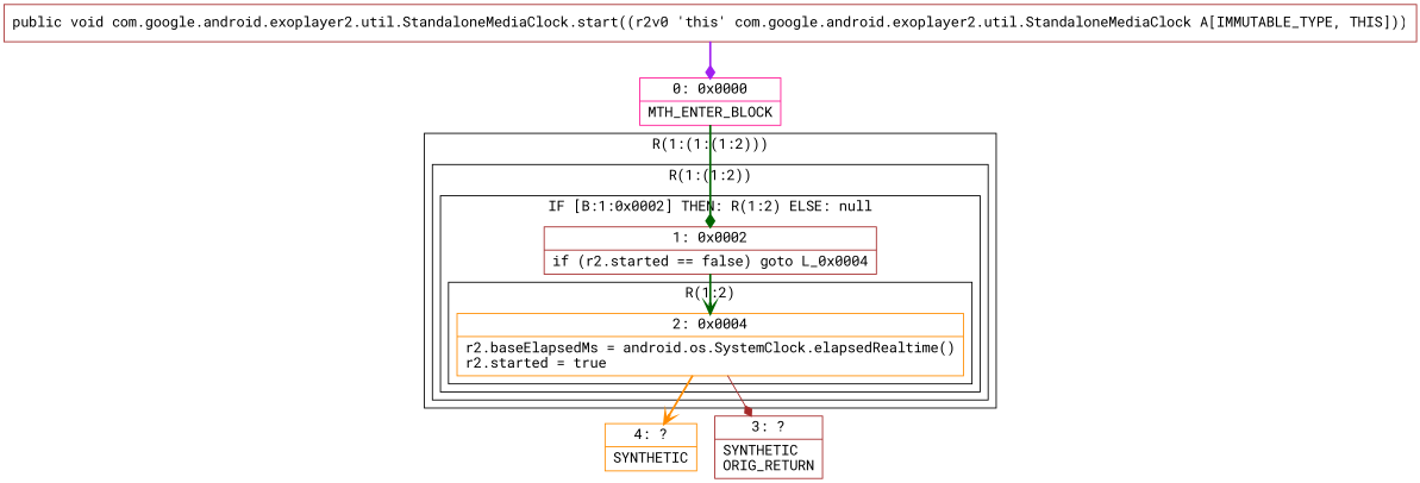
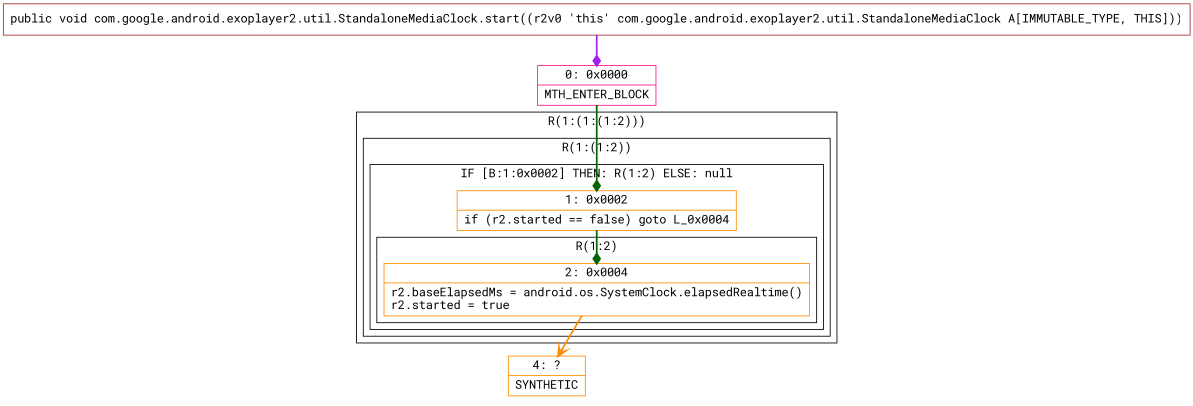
  digraph {
    fontname="Roboto Mono"
    node [color=brown fontname="Roboto Mono" shape=record]
    edge [arrowhead=diamond color=darkgreen fontname="Roboto Mono" style=bold]
    n1 [color=darkorange label="{2\:\ 0x0004|r2.baseElapsedMs = android.os.SystemClock.elapsedRealtime()\lr2.started = true\l}"]
-   n2 [label="{1\:\ 0x0002|if (r2.started == false) goto L_0x0004\l}"]
+   n2 [color=darkorange label="{1\:\ 0x0002|if (r2.started == false) goto L_0x0004\l}"]
    n3 [color=darkorange label="{4\:\ ?|SYNTHETIC\l}"]
-   n4 [label="{3\:\ ?|SYNTHETIC\lORIG_RETURN\l}"]
    n5 [color=deeppink label="{0\:\ 0x0000|MTH_ENTER_BLOCK\l}"]
    n6 [label="{public void com.google.android.exoplayer2.util.StandaloneMediaClock.start((r2v0 'this' com.google.android.exoplayer2.util.StandaloneMediaClock A[IMMUTABLE_TYPE, THIS])) }"]
    subgraph cluster_1 {
      label="R(1:(1:(1:2)))"
      subgraph cluster_2 {
        label="R(1:(1:2))"
        subgraph cluster_3 {
          label="IF [B:1:0x0002] THEN: R(1:2) ELSE: null"
          n2
          subgraph cluster_4 {
            label="R(1:2)"
            n1
          }
        }
      }
    }
    n1 -> n3 [arrowhead=vee color=darkorange]
-   n1 -> n4 [color=brown style=solid]
-   n2 -> n1 [arrowhead=vee]
+   n2 -> n1
    n5 -> n2
    n6 -> n5 [color=purple]
  }
